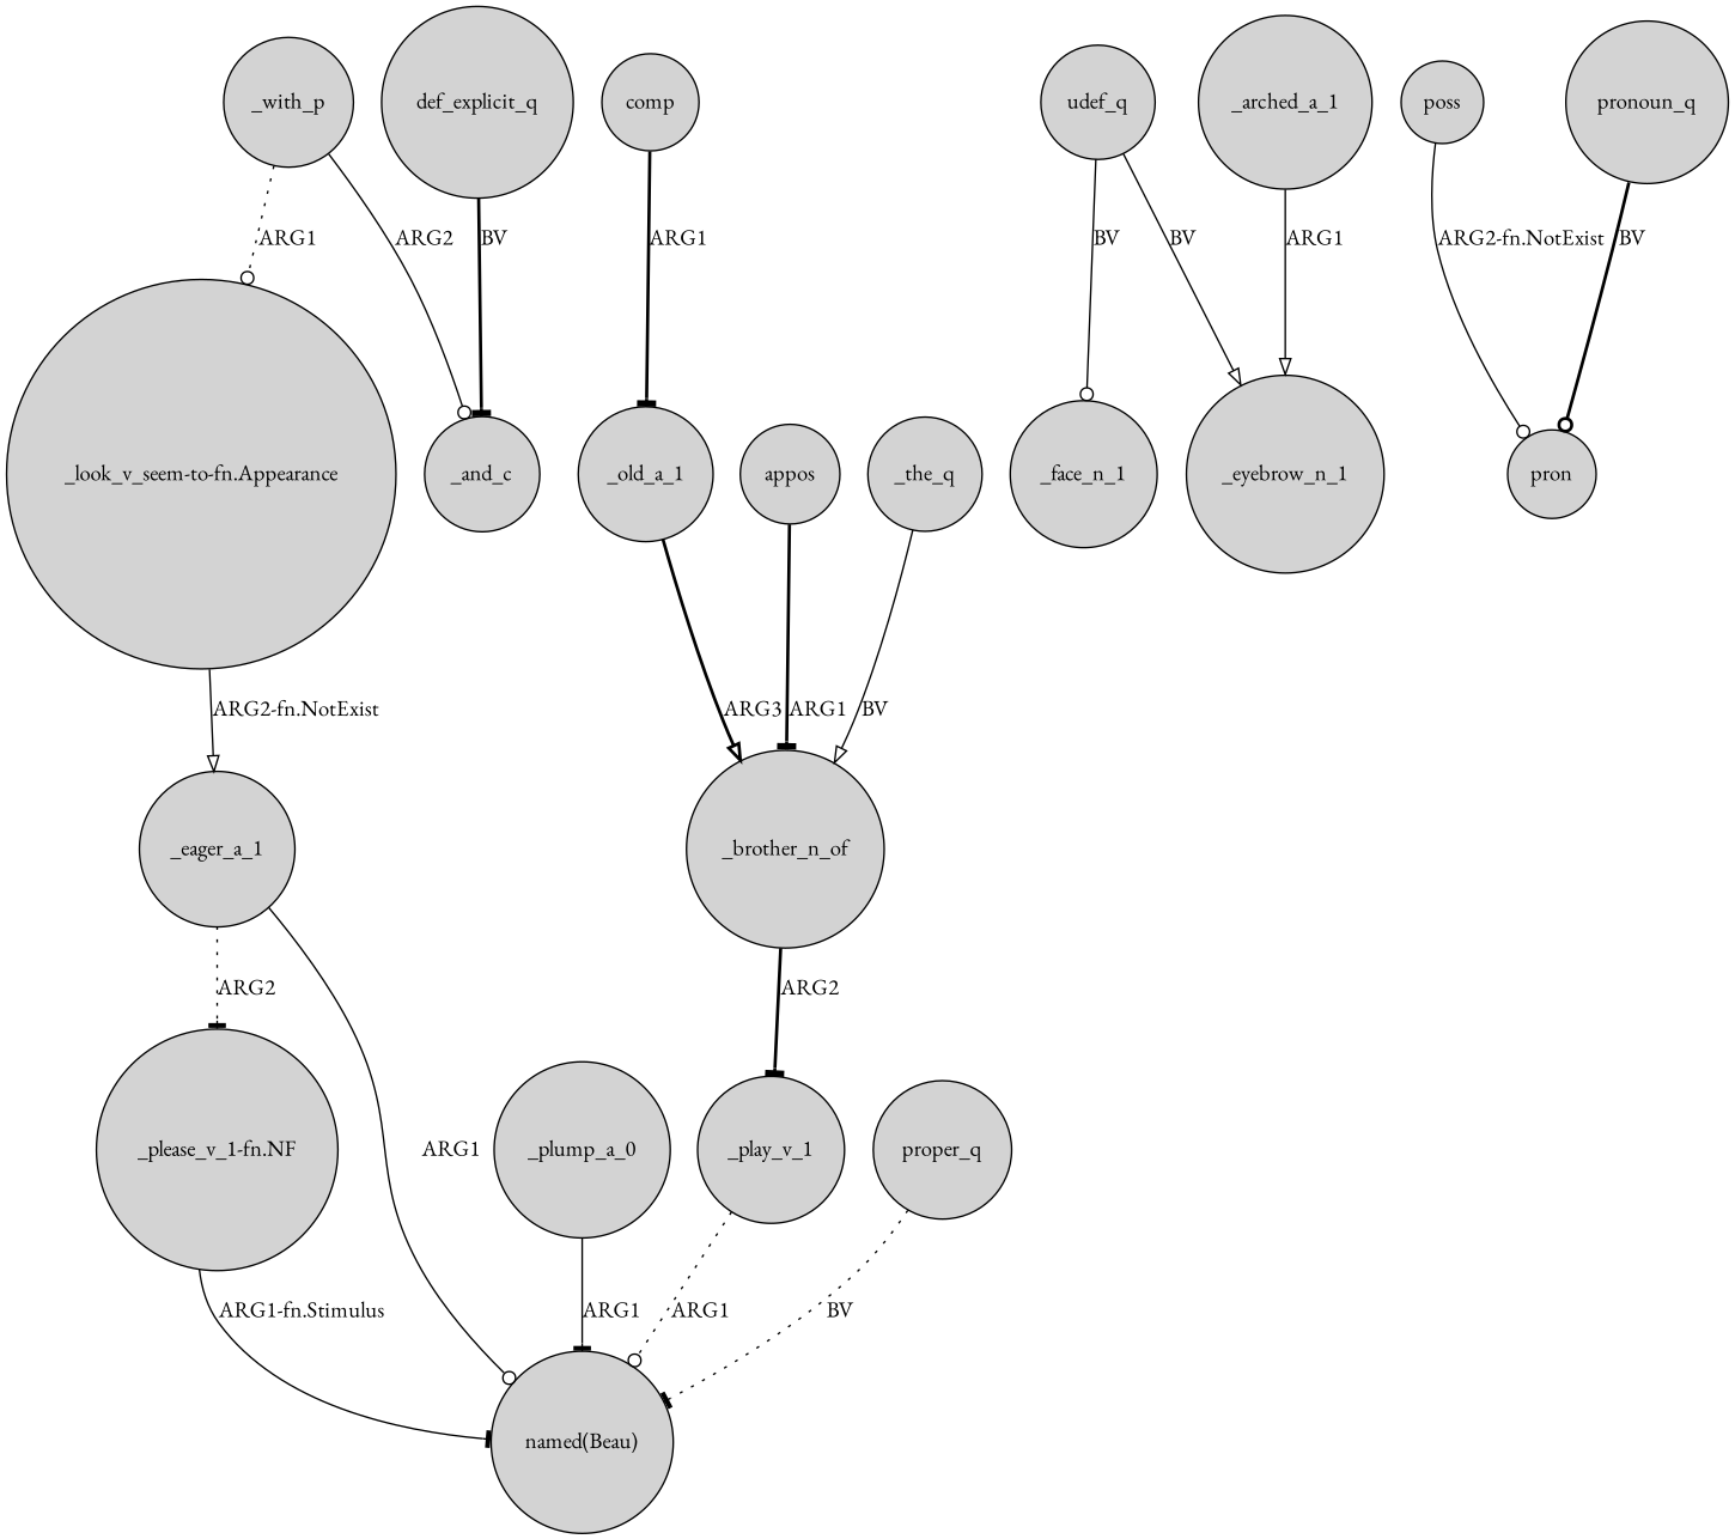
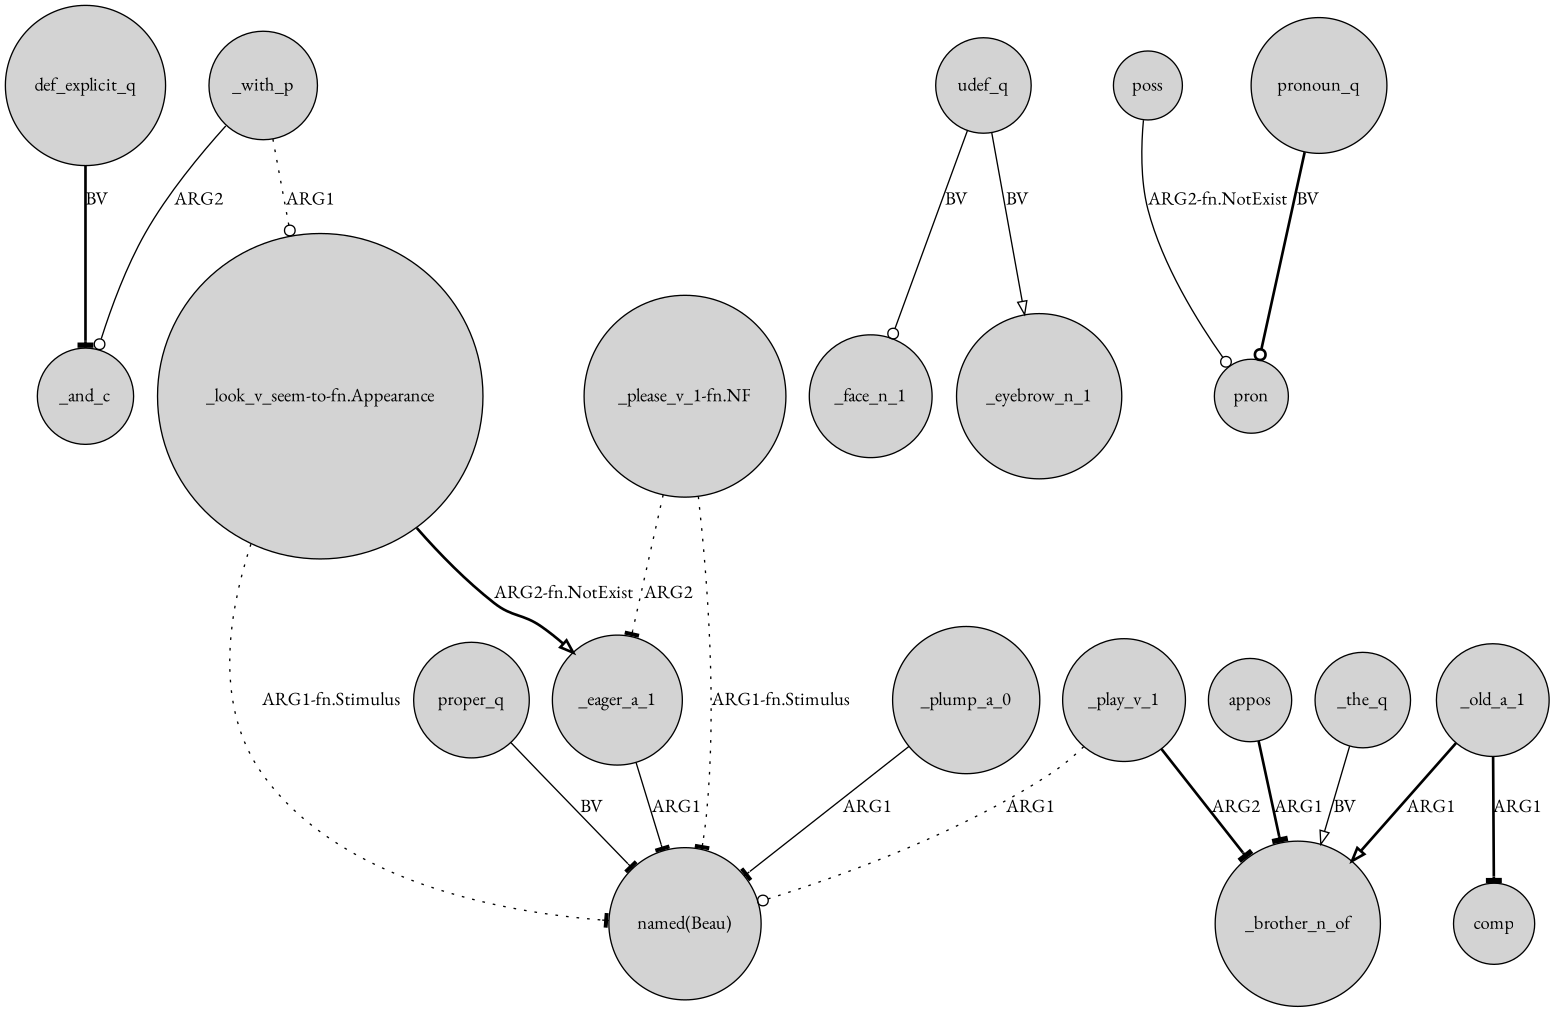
  digraph {
    fontname="EB Garamond"
    node [fontname="EB Garamond" shape=circle style=filled]
    edge [arrowhead=tee fontname="EB Garamond" style=solid]
    _with_p
    _and_c
    "_look_v_seem-to-fn.Appearance"
    "named(Beau)"
    _eager_a_1
    udef_q
    _face_n_1
    _eyebrow_n_1
    "_please_v_1-fn.NF"
    poss
    pron
    def_explicit_q
    n13 [label=_plump_a_0]
    _old_a_1
    _brother_n_of
    appos
    _the_q
    _play_v_1
-   _arched_a_1
    pronoun_q
    comp
    proper_q
    _with_p -> _and_c [arrowhead=odot label=ARG2]
    _with_p -> "_look_v_seem-to-fn.Appearance" [arrowhead=odot label=ARG1 style=dotted]
-   "_look_v_seem-to-fn.Appearance" -> _eager_a_1 [arrowhead=onormal label="ARG2-fn.NotExist"]
-   _eager_a_1 -> "named(Beau)" [arrowhead=odot label=ARG1]
-   _eager_a_1 -> "_please_v_1-fn.NF" [label=ARG2 style=dotted]
+   "_look_v_seem-to-fn.Appearance" -> "named(Beau)" [label="ARG1-fn.Stimulus" style=dotted]
+   "_look_v_seem-to-fn.Appearance" -> _eager_a_1 [arrowhead=onormal label="ARG2-fn.NotExist" style=bold]
+   _eager_a_1 -> "named(Beau)" [label=ARG1]
+   "_please_v_1-fn.NF" -> _eager_a_1 [label=ARG2 style=dotted]
    udef_q -> _face_n_1 [arrowhead=odot label=BV]
    udef_q -> _eyebrow_n_1 [arrowhead=onormal label=BV]
-   "_please_v_1-fn.NF" -> "named(Beau)" [label="ARG1-fn.Stimulus"]
+   "_please_v_1-fn.NF" -> "named(Beau)" [label="ARG1-fn.Stimulus" style=dotted]
    poss -> pron [arrowhead=odot label="ARG2-fn.NotExist"]
    def_explicit_q -> _and_c [label=BV style=bold]
    n13 -> "named(Beau)" [label=ARG1]
-   _old_a_1 -> _brother_n_of [arrowhead=onormal label=ARG3 style=bold]
+   _old_a_1 -> _brother_n_of [arrowhead=onormal label=ARG1 style=bold]
    appos -> _brother_n_of [label=ARG1 style=bold]
    _the_q -> _brother_n_of [arrowhead=onormal label=BV]
    _play_v_1 -> "named(Beau)" [arrowhead=odot label=ARG1 style=dotted]
-   _brother_n_of -> _play_v_1 [label=ARG2 style=bold]
-   _arched_a_1 -> _eyebrow_n_1 [arrowhead=onormal label=ARG1]
+   _play_v_1 -> _brother_n_of [label=ARG2 style=bold]
    pronoun_q -> pron [arrowhead=odot label=BV style=bold]
-   comp -> _old_a_1 [label=ARG1 style=bold]
-   proper_q -> "named(Beau)" [label=BV style=dotted]
+   _old_a_1 -> comp [label=ARG1 style=bold]
+   proper_q -> "named(Beau)" [label=BV]
  }
